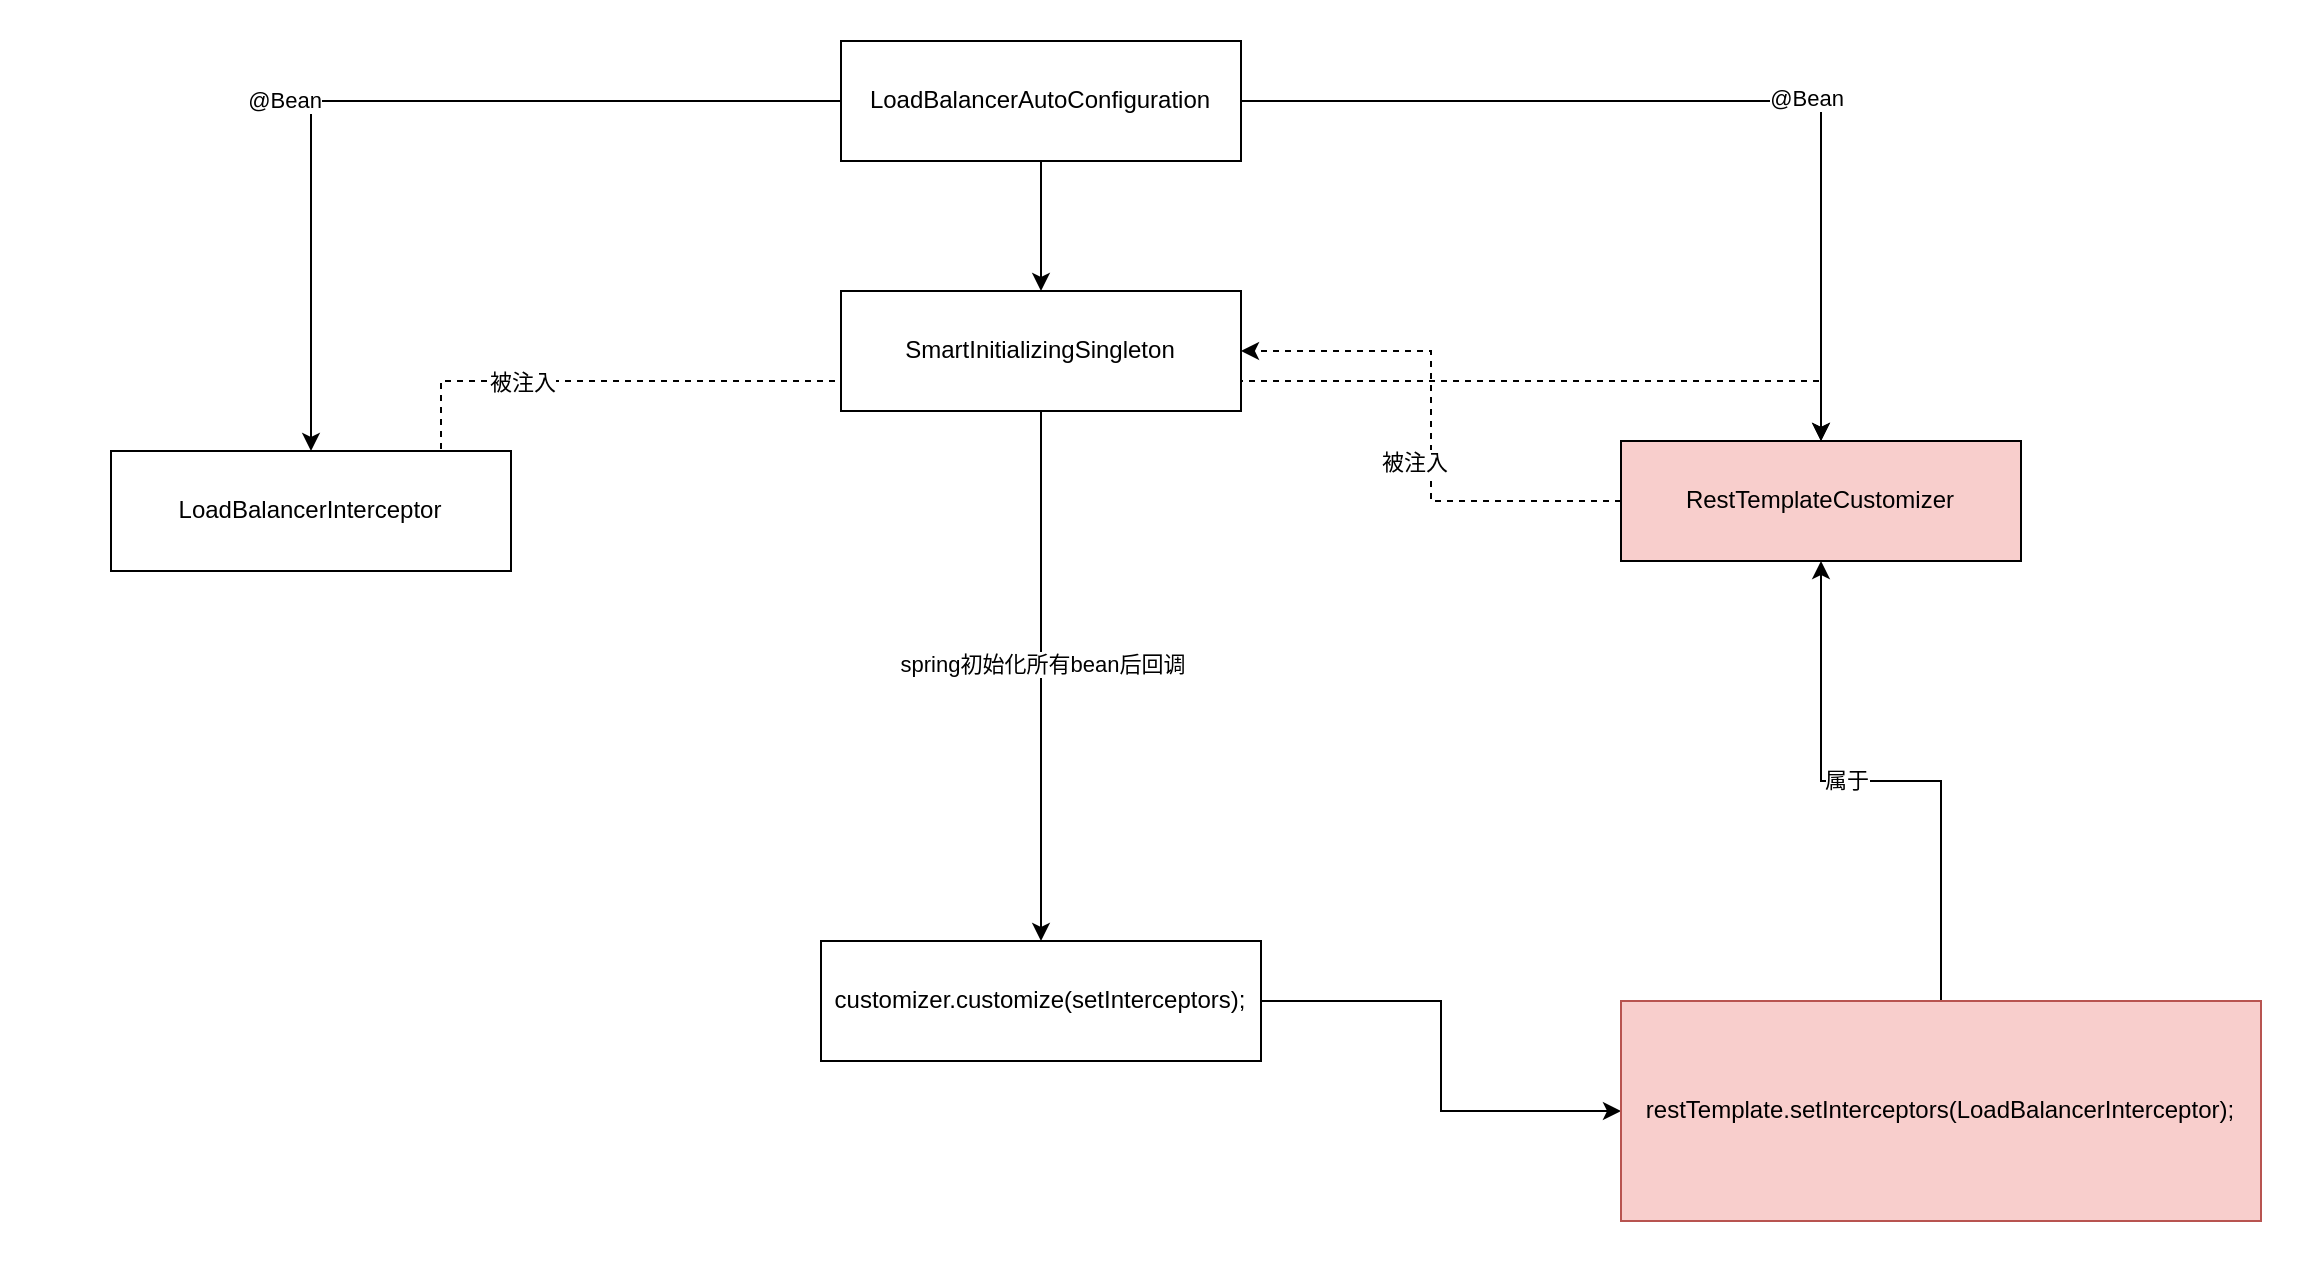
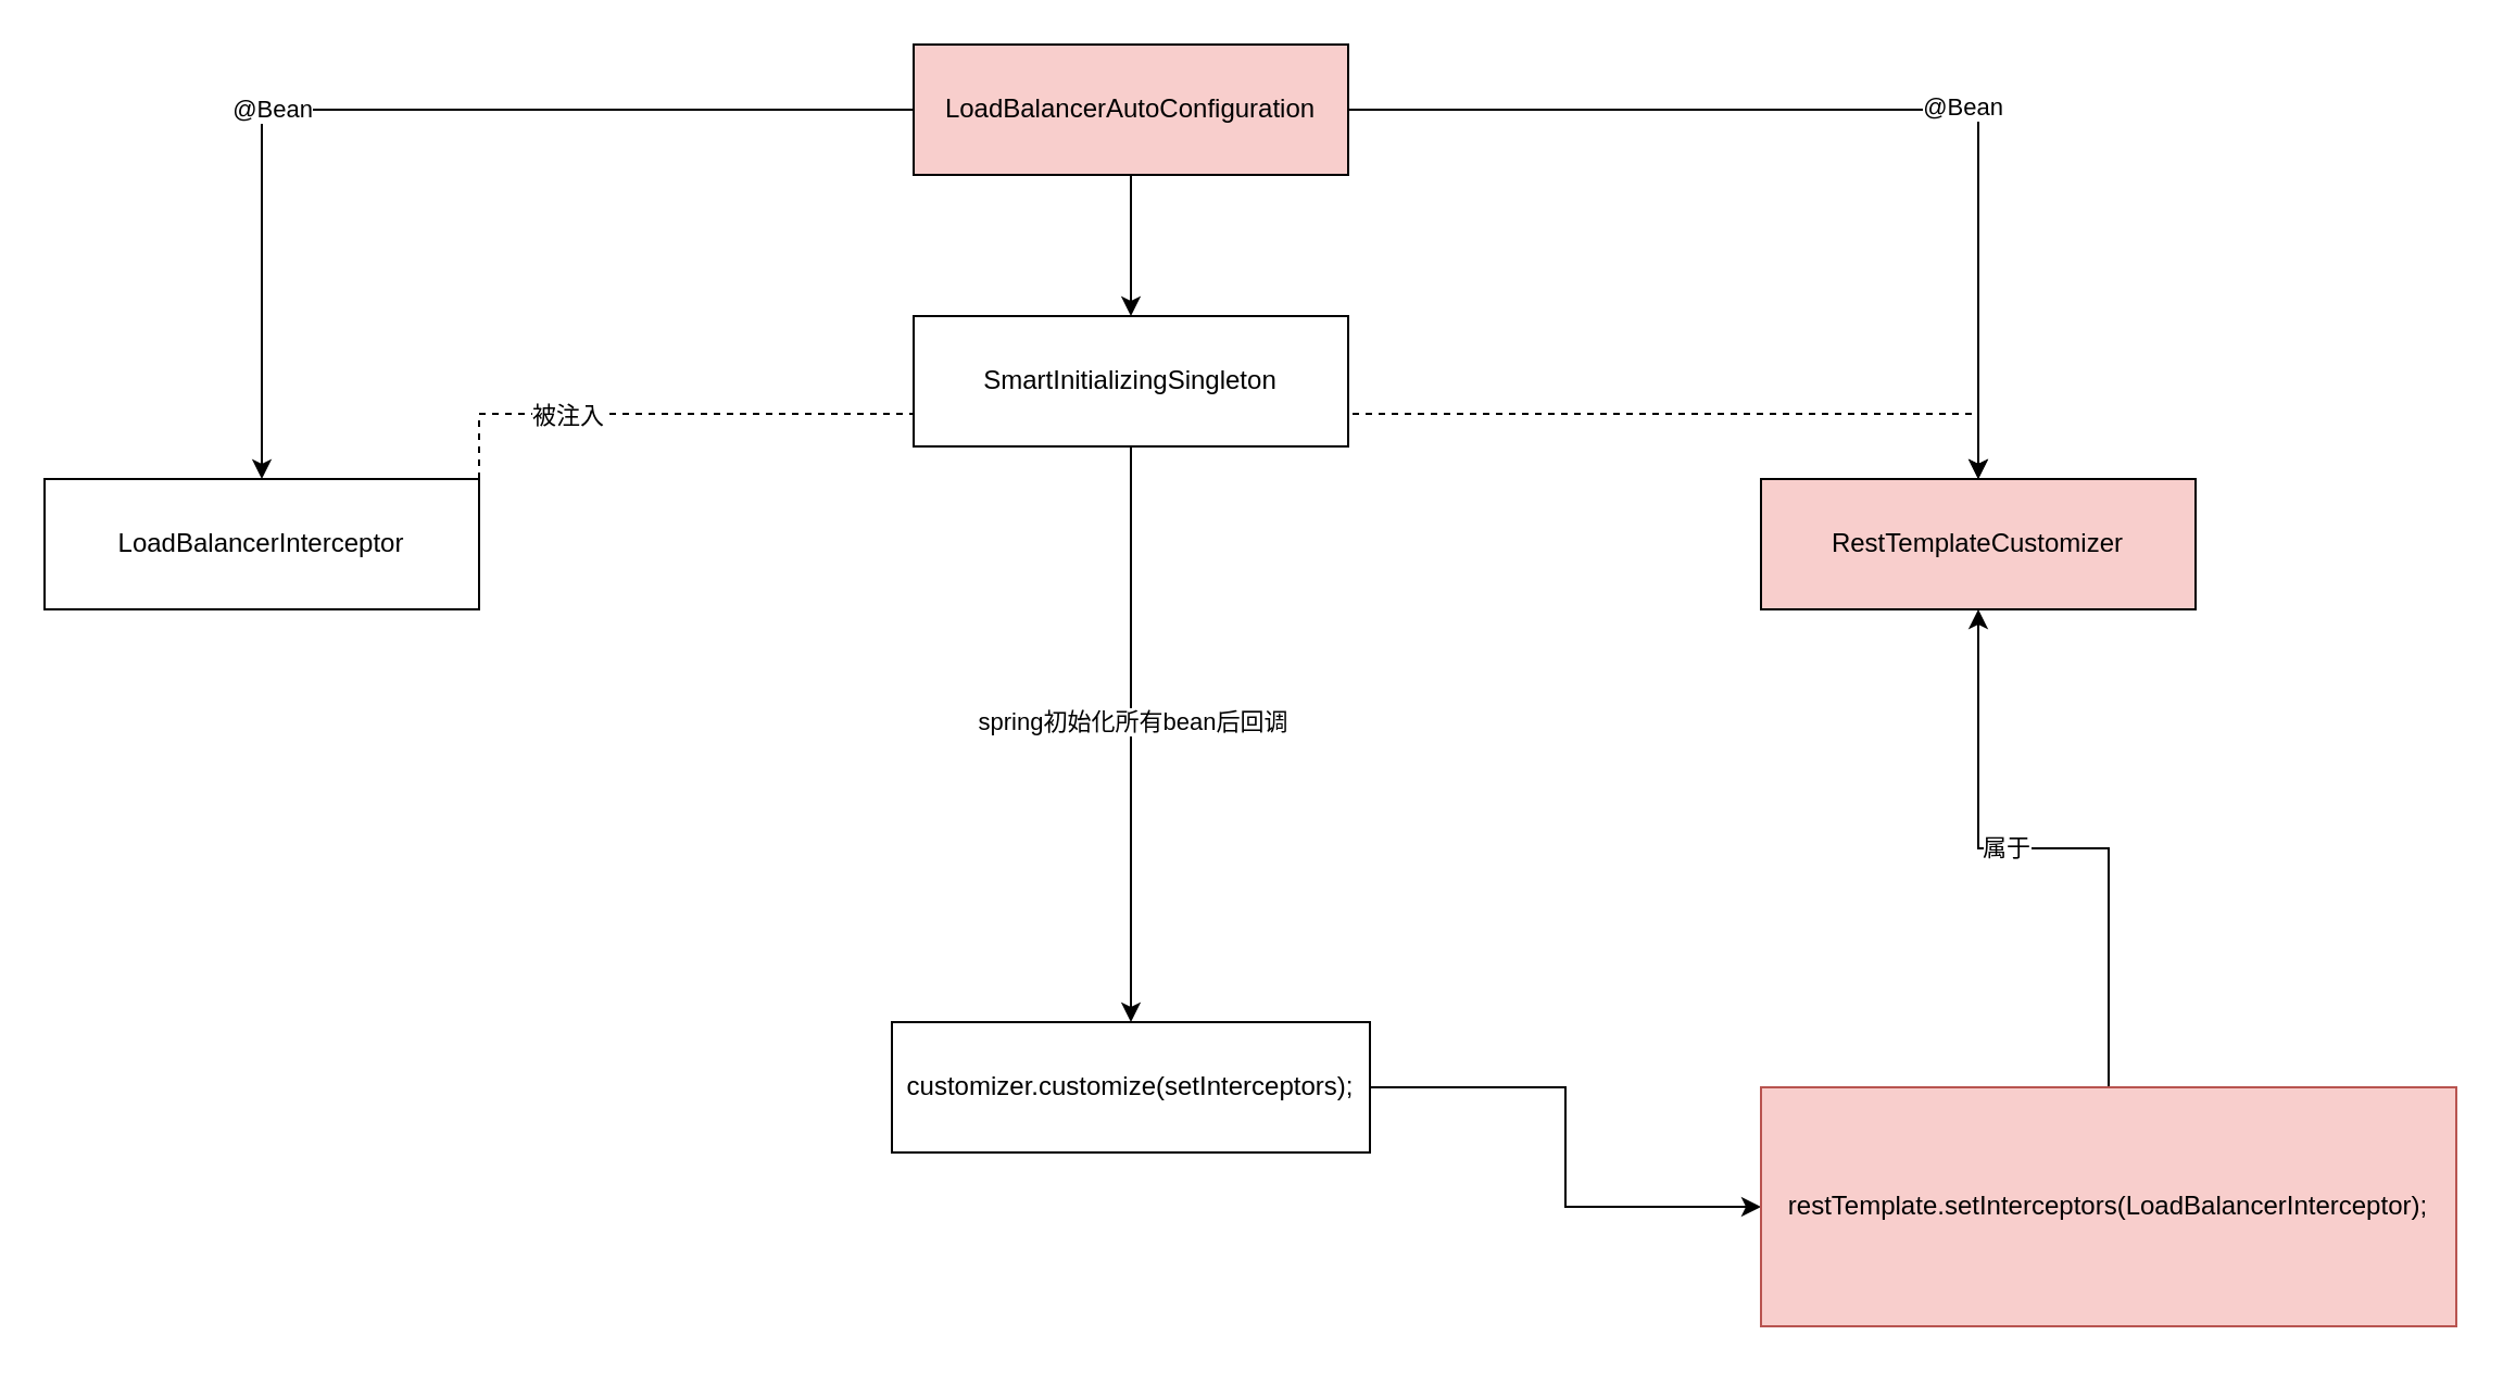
  <mxCell id="0" />
  <mxCell id="1" parent="0" />
  <mxCell id="2" style="edgeStyle=orthogonalEdgeStyle;rounded=0;orthogonalLoop=1;jettySize=auto;html=1;exitX=0;exitY=0.5;exitDx=0;exitDy=0;" edge="1" parent="1" source="7" target="9"><mxGeometry relative="1" as="geometry" /></mxCell>
  <mxCell id="3" value="@Bean" style="edgeLabel;html=1;align=center;verticalAlign=middle;resizable=0;points=[];" vertex="1" connectable="0" parent="2"><mxGeometry x="0.096" y="-1" relative="1" as="geometry"><mxPoint x="-38" as="offset" /></mxGeometry></mxCell>
  <mxCell id="4" style="edgeStyle=orthogonalEdgeStyle;rounded=0;orthogonalLoop=1;jettySize=auto;html=1;exitX=1;exitY=0.5;exitDx=0;exitDy=0;" edge="1" parent="1" source="7" target="12"><mxGeometry relative="1" as="geometry" /></mxCell>
  <mxCell id="5" value="@Bean" style="edgeLabel;html=1;align=center;verticalAlign=middle;resizable=0;points=[];" vertex="1" connectable="0" parent="4"><mxGeometry x="0.226" y="2" relative="1" as="geometry"><mxPoint as="offset" /></mxGeometry></mxCell>
  <mxCell id="6" style="edgeStyle=orthogonalEdgeStyle;rounded=0;orthogonalLoop=1;jettySize=auto;html=1;exitX=0.5;exitY=1;exitDx=0;exitDy=0;" edge="1" parent="1" source="7" target="15"><mxGeometry relative="1" as="geometry" /></mxCell>
- <mxCell id="7" value="LoadBalancerAutoConfiguration" style="rounded=0;whiteSpace=wrap;" vertex="1" parent="1"><mxGeometry x="420" y="20" width="200" height="60" as="geometry" /></mxCell>
+ <mxCell id="7" value="LoadBalancerAutoConfiguration" style="rounded=0;whiteSpace=wrap;fillColor=#f8cecc;" vertex="1" parent="1"><mxGeometry x="420" y="20" width="200" height="60" as="geometry" /></mxCell>
  <mxCell id="8" style="edgeStyle=orthogonalEdgeStyle;orthogonalLoop=1;jettySize=auto;html=1;exitX=1;exitY=0.5;exitDx=0;exitDy=0;entryX=0.5;entryY=0;entryDx=0;entryDy=0;rounded=0;dashed=1;" edge="1" parent="1" source="9" target="12"><mxGeometry relative="1" as="geometry"><Array as="points"><mxPoint x="220" y="190" /><mxPoint x="910" y="190" /></Array></mxGeometry></mxCell>
- <mxCell id="9" value="LoadBalancerInterceptor" style="rounded=0;whiteSpace=wrap;" vertex="1" parent="1"><mxGeometry x="55" y="225" width="200" height="60" as="geometry" /></mxCell>
- <mxCell id="10" style="edgeStyle=orthogonalEdgeStyle;rounded=0;orthogonalLoop=1;jettySize=auto;html=1;exitX=0;exitY=0.5;exitDx=0;exitDy=0;entryX=1;entryY=0.5;entryDx=0;entryDy=0;dashed=1;" edge="1" parent="1" source="12" target="15"><mxGeometry relative="1" as="geometry" /></mxCell>
- <mxCell id="11" value="被注入" style="edgeLabel;html=1;align=center;verticalAlign=middle;resizable=0;points=[];" vertex="1" connectable="0" parent="10"><mxGeometry x="-0.137" y="1" relative="1" as="geometry"><mxPoint x="-8" y="-1" as="offset" /></mxGeometry></mxCell>
+ <mxCell id="9" value="LoadBalancerInterceptor" style="rounded=0;whiteSpace=wrap;" vertex="1" parent="1"><mxGeometry x="20" y="220" width="200" height="60" as="geometry" /></mxCell>
  <mxCell id="12" value="RestTemplateCustomizer" style="rounded=0;whiteSpace=wrap;fillColor=#f8cecc;" vertex="1" parent="1"><mxGeometry x="810" y="220" width="200" height="60" as="geometry" /></mxCell>
  <mxCell id="13" style="edgeStyle=orthogonalEdgeStyle;rounded=0;orthogonalLoop=1;jettySize=auto;html=1;exitX=0.5;exitY=1;exitDx=0;exitDy=0;" edge="1" parent="1" source="15" target="17"><mxGeometry relative="1" as="geometry" /></mxCell>
  <mxCell id="14" value="spring初始化所有bean后回调" style="edgeLabel;html=1;align=center;verticalAlign=middle;resizable=0;points=[];" vertex="1" connectable="0" parent="13"><mxGeometry x="-0.2" y="-1" relative="1" as="geometry"><mxPoint x="1" y="20" as="offset" /></mxGeometry></mxCell>
  <mxCell id="15" value="SmartInitializingSingleton" style="rounded=0;whiteSpace=wrap;" vertex="1" parent="1"><mxGeometry x="420" y="145" width="200" height="60" as="geometry" /></mxCell>
  <mxCell id="16" style="edgeStyle=orthogonalEdgeStyle;rounded=0;orthogonalLoop=1;jettySize=auto;html=1;exitX=1;exitY=0.5;exitDx=0;exitDy=0;strokeColor=#000000;" edge="1" parent="1" source="17" target="21"><mxGeometry relative="1" as="geometry" /></mxCell>
  <mxCell id="17" value="customizer.customize(setInterceptors);" style="rounded=0;whiteSpace=wrap;" vertex="1" parent="1"><mxGeometry x="410" y="470" width="220" height="60" as="geometry" /></mxCell>
  <mxCell id="18" value="被注入" style="edgeLabel;html=1;align=center;verticalAlign=middle;resizable=0;points=[];" vertex="1" connectable="0" parent="1"><mxGeometry x="260" y="190" as="geometry" /></mxCell>
  <mxCell id="19" style="edgeStyle=orthogonalEdgeStyle;rounded=0;orthogonalLoop=1;jettySize=auto;html=1;exitX=0.5;exitY=0;exitDx=0;exitDy=0;strokeColor=#000000;" edge="1" parent="1" source="21" target="12"><mxGeometry relative="1" as="geometry" /></mxCell>
  <mxCell id="20" value="属于" style="edgeLabel;html=1;align=center;verticalAlign=middle;resizable=0;points=[];" vertex="1" connectable="0" parent="19"><mxGeometry x="0.126" y="-1" relative="1" as="geometry"><mxPoint as="offset" /></mxGeometry></mxCell>
  <mxCell id="21" value="restTemplate.setInterceptors(LoadBalancerInterceptor);" style="rounded=0;whiteSpace=wrap;fillColor=#f8cecc;strokeColor=#b85450;" vertex="1" parent="1"><mxGeometry x="810" y="500" width="320" height="110" as="geometry" /></mxCell>
